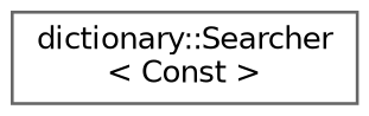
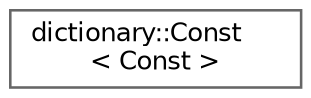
  digraph {
    rankdir=LR
-   n1 [color=grey40 fillcolor=white fontname=Helvetica fontsize=10 height=0.2 label="dictionary::Searcher\l\< Const \>" shape=box style=filled width=0.4]
+   n1 [color=grey40 fillcolor=white fontname=Helvetica fontsize=10 height=0.2 label="dictionary::Const\l\< Const \>" shape=box style=filled width=0.4]
  }
